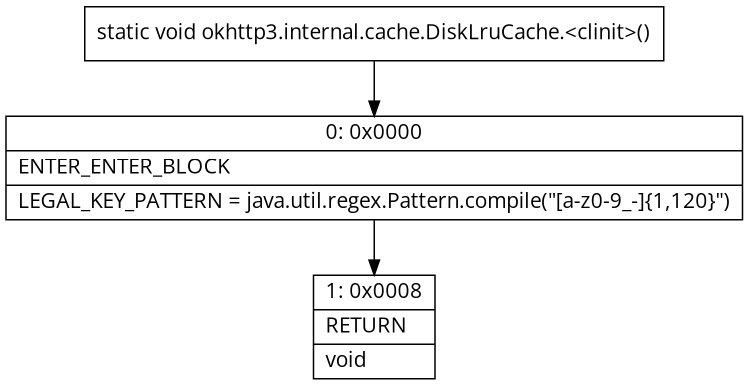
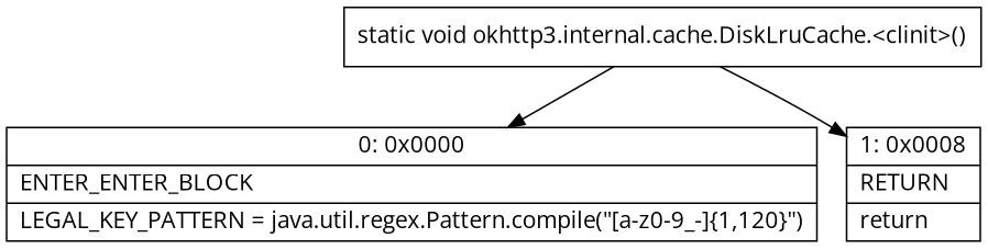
  digraph {
    fontname="Open Sans"
    node [fontname="Open Sans" shape=record]
    edge [fontname="Open Sans"]
    n1 [label="{0\:\ 0x0000|ENTER_ENTER_BLOCK\l|LEGAL_KEY_PATTERN = java.util.regex.Pattern.compile(\"[a\-z0\-9_\-]\{1,120\}\")\l}"]
-   n2 [label="{1\:\ 0x0008|RETURN\l|void\l}"]
+   n2 [label="{1\:\ 0x0008|RETURN\l|return\l}"]
    n3 [label="{static void okhttp3.internal.cache.DiskLruCache.\<clinit\>() }"]
-   n1 -> n2
+   n3 -> n2
    n3 -> n1
  }
